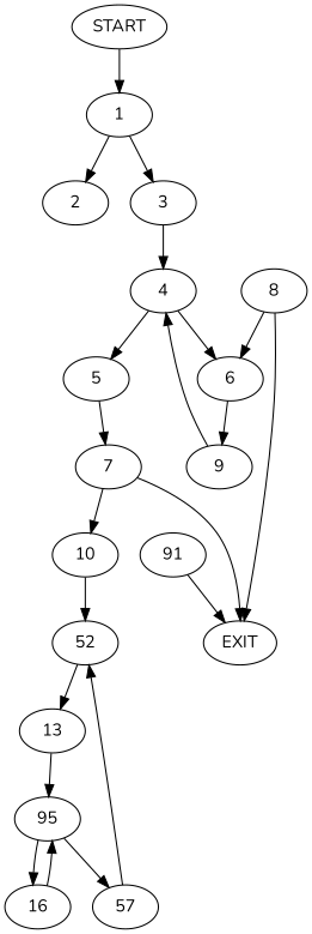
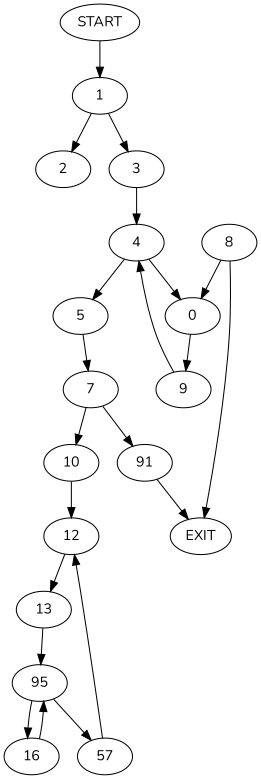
  digraph {
    fontname=Nunito
    node [fontname=Nunito]
    edge [fontname=Nunito]
    n1 [label=START]
    1
    2
    3
    n5 [label=EXIT]
    4
    5
-   6
+   6 [label=0]
    7
    9
    10
    n12 [label=91]
    8
-   12 [label=52]
+   12
    13
    n16 [label=95]
    16
    n18 [label=57]
    n1 -> 1
    1 -> 2
    1 -> 3
    3 -> 4
    4 -> 5
    4 -> 6
    5 -> 7
    6 -> 9
    7 -> 10
-   7 -> n5
+   7 -> n12
    9 -> 4
    10 -> 12
    n12 -> n5
    8 -> n5
    8 -> 6
    12 -> 13
    13 -> n16
    n16 -> 16
    n16 -> n18
    16 -> n16
    n18 -> 12
  }
